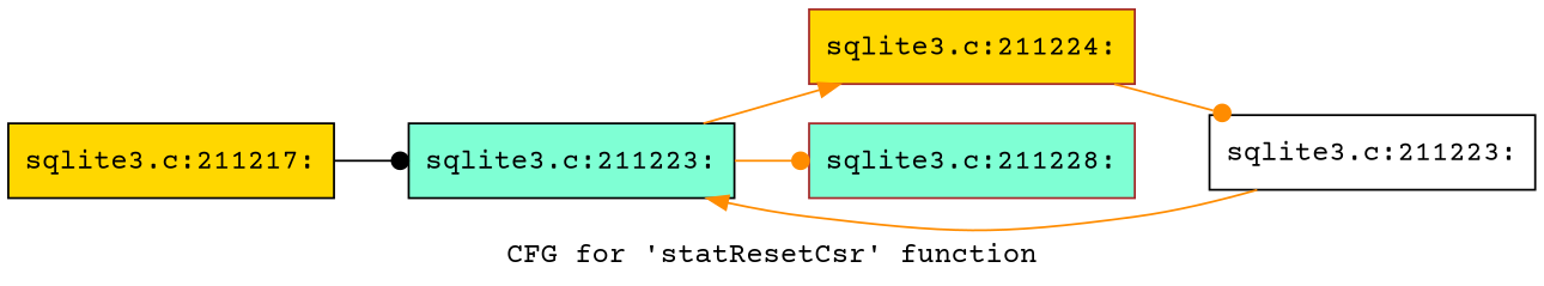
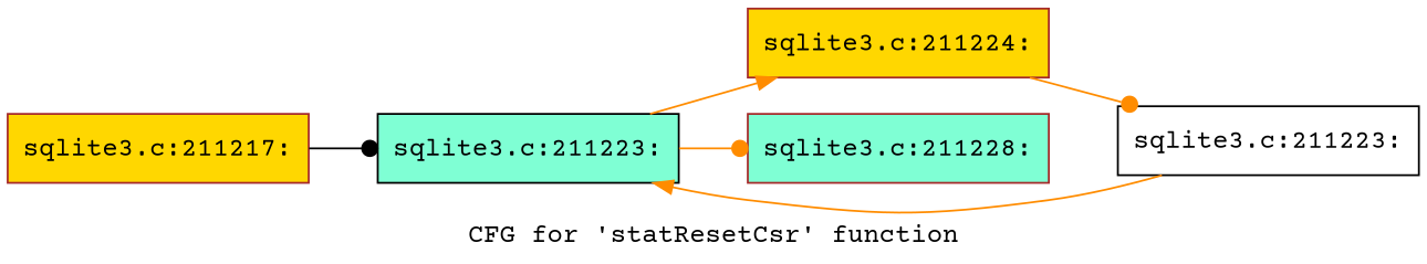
  digraph {
    label="CFG for 'statResetCsr' function"
    rankdir=LR
    fontname="Courier Prime"
    node [shape=record style=filled fillcolor=gold color=black fontname="Courier Prime"]
    edge [color=darkorange arrowhead=dot fontname="Courier Prime"]
-   n1 [label="{sqlite3.c:211217:}"]
+   n1 [label="{sqlite3.c:211217:}" color=brown]
    n2 [label="{sqlite3.c:211223:}" fillcolor=aquamarine]
    n3 [label="{sqlite3.c:211224:}" color=brown]
    n4 [label="{sqlite3.c:211228:}" fillcolor=aquamarine color=brown]
    n5 [label="{sqlite3.c:211223:}" fillcolor=white]
    n1 -> n2 [color=black]
    n2 -> n3 [arrowhead=normal]
    n2 -> n4
    n3 -> n5
    n5 -> n2 [arrowhead=normal]
  }
